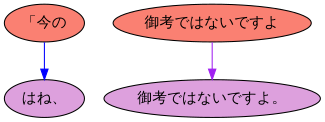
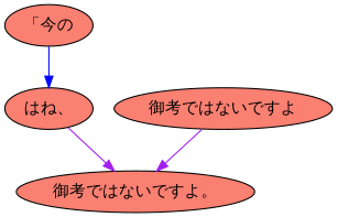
  digraph {
    node [fillcolor=salmon style=filled]
    edge [color=purple]
    n1 [label="「今の"]
-   n2 [fillcolor=plum label="はね、"]
-   n3 [fillcolor=plum label="御考ではないですよ。"]
+   n2 [label="はね、"]
+   n3 [label="御考ではないですよ。"]
    n4 [label="御考ではないですよ"]
    n1 -> n2 [color=blue]
+   n2 -> n3
    n4 -> n3
  }
